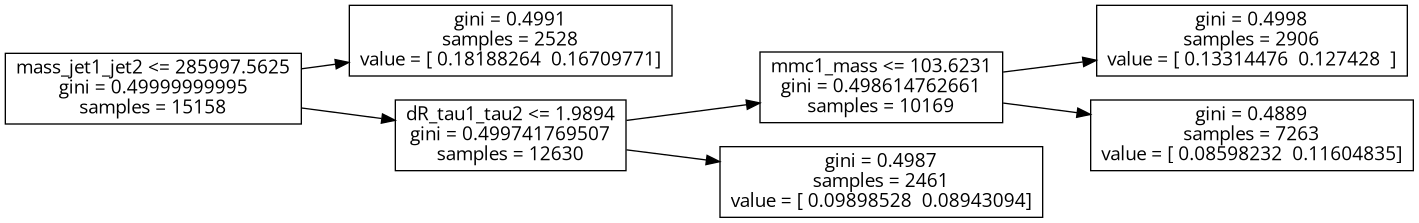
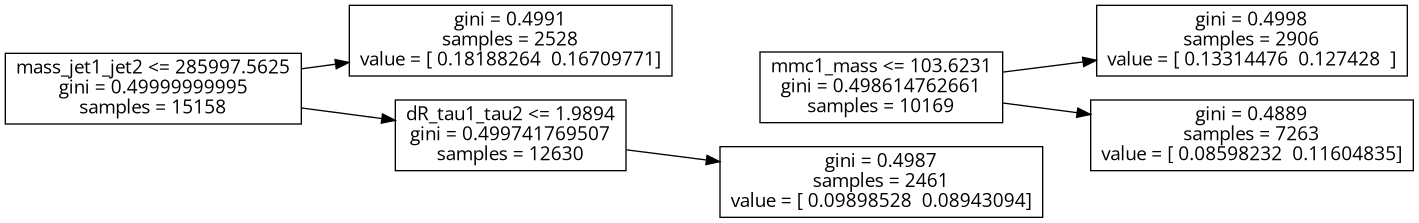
  digraph {
    rankdir=LR
    fontname="Open Sans"
    node [shape=box fontname="Open Sans"]
    edge [fontname="Open Sans"]
    n1 [label="mass_jet1_jet2 <= 285997.5625\ngini = 0.49999999995\nsamples = 15158"]
    n2 [label="gini = 0.4991\nsamples = 2528\nvalue = [ 0.18188264  0.16709771]"]
    n3 [label="dR_tau1_tau2 <= 1.9894\ngini = 0.499741769507\nsamples = 12630"]
    n4 [label="mmc1_mass <= 103.6231\ngini = 0.498614762661\nsamples = 10169"]
    n5 [label="gini = 0.4987\nsamples = 2461\nvalue = [ 0.09898528  0.08943094]"]
    n6 [label="gini = 0.4998\nsamples = 2906\nvalue = [ 0.13314476  0.127428  ]"]
    n7 [label="gini = 0.4889\nsamples = 7263\nvalue = [ 0.08598232  0.11604835]"]
    n1 -> n2
    n1 -> n3
-   n3 -> n4
    n3 -> n5
    n4 -> n6
    n4 -> n7
  }
